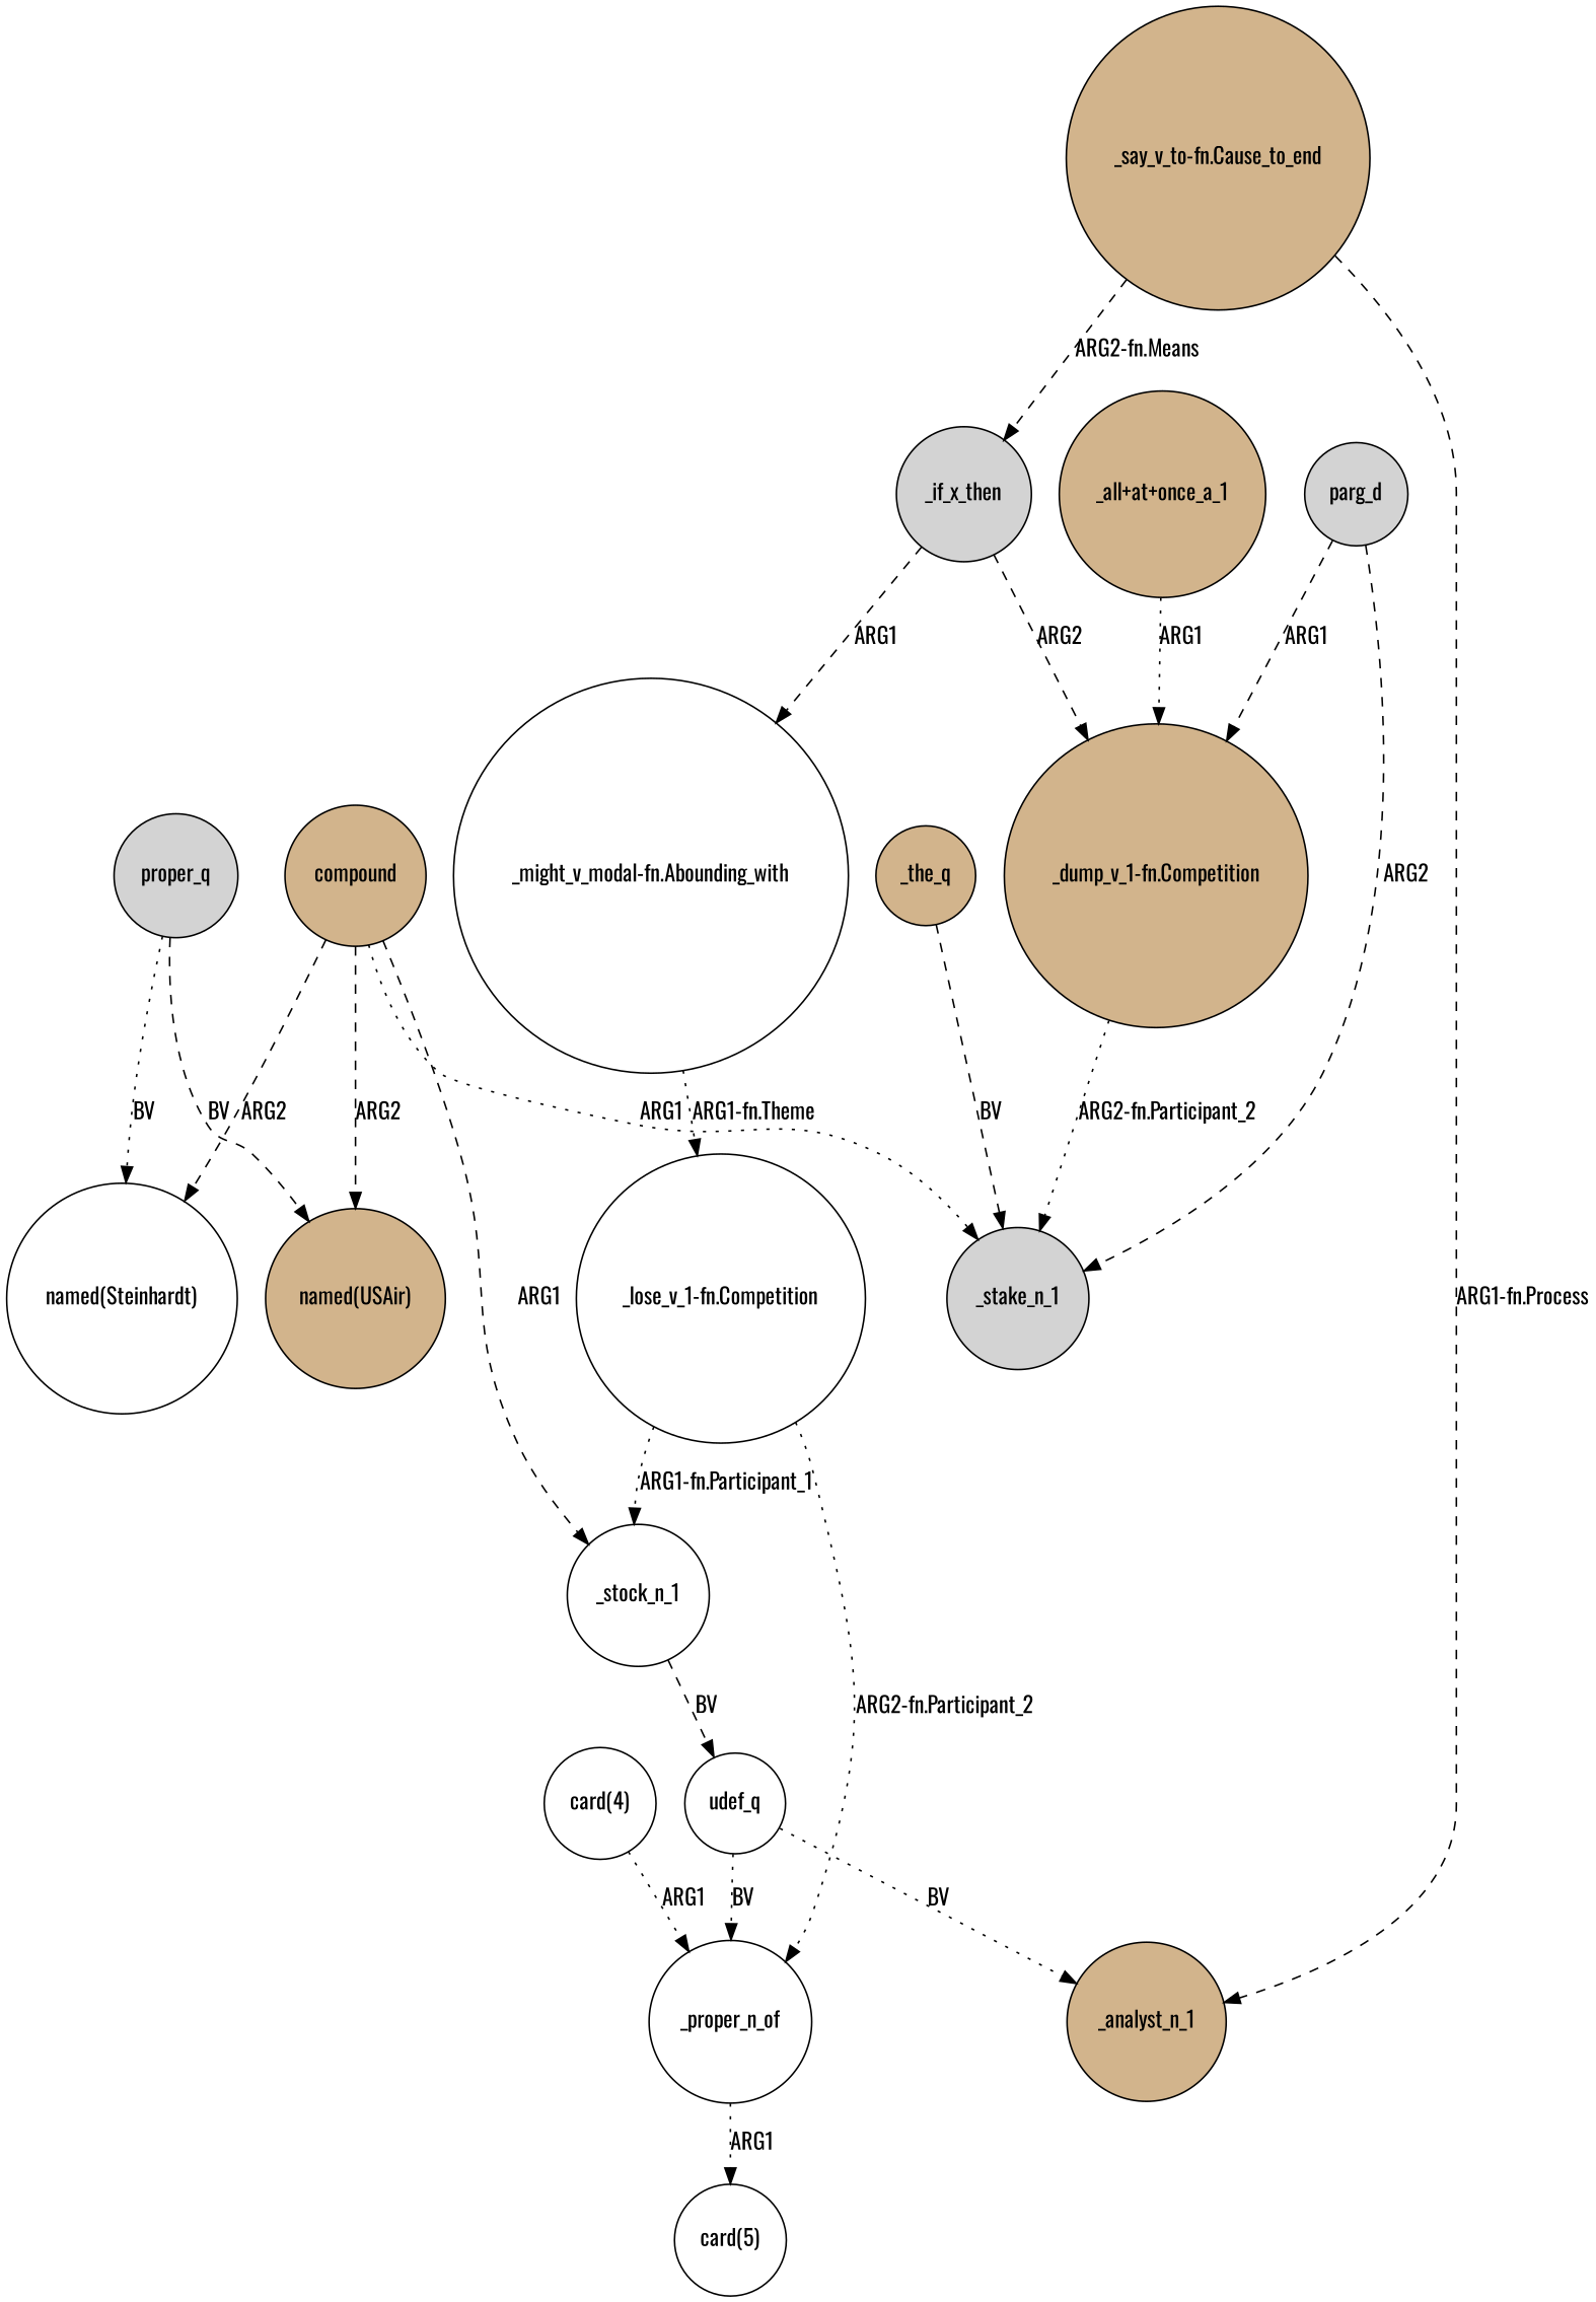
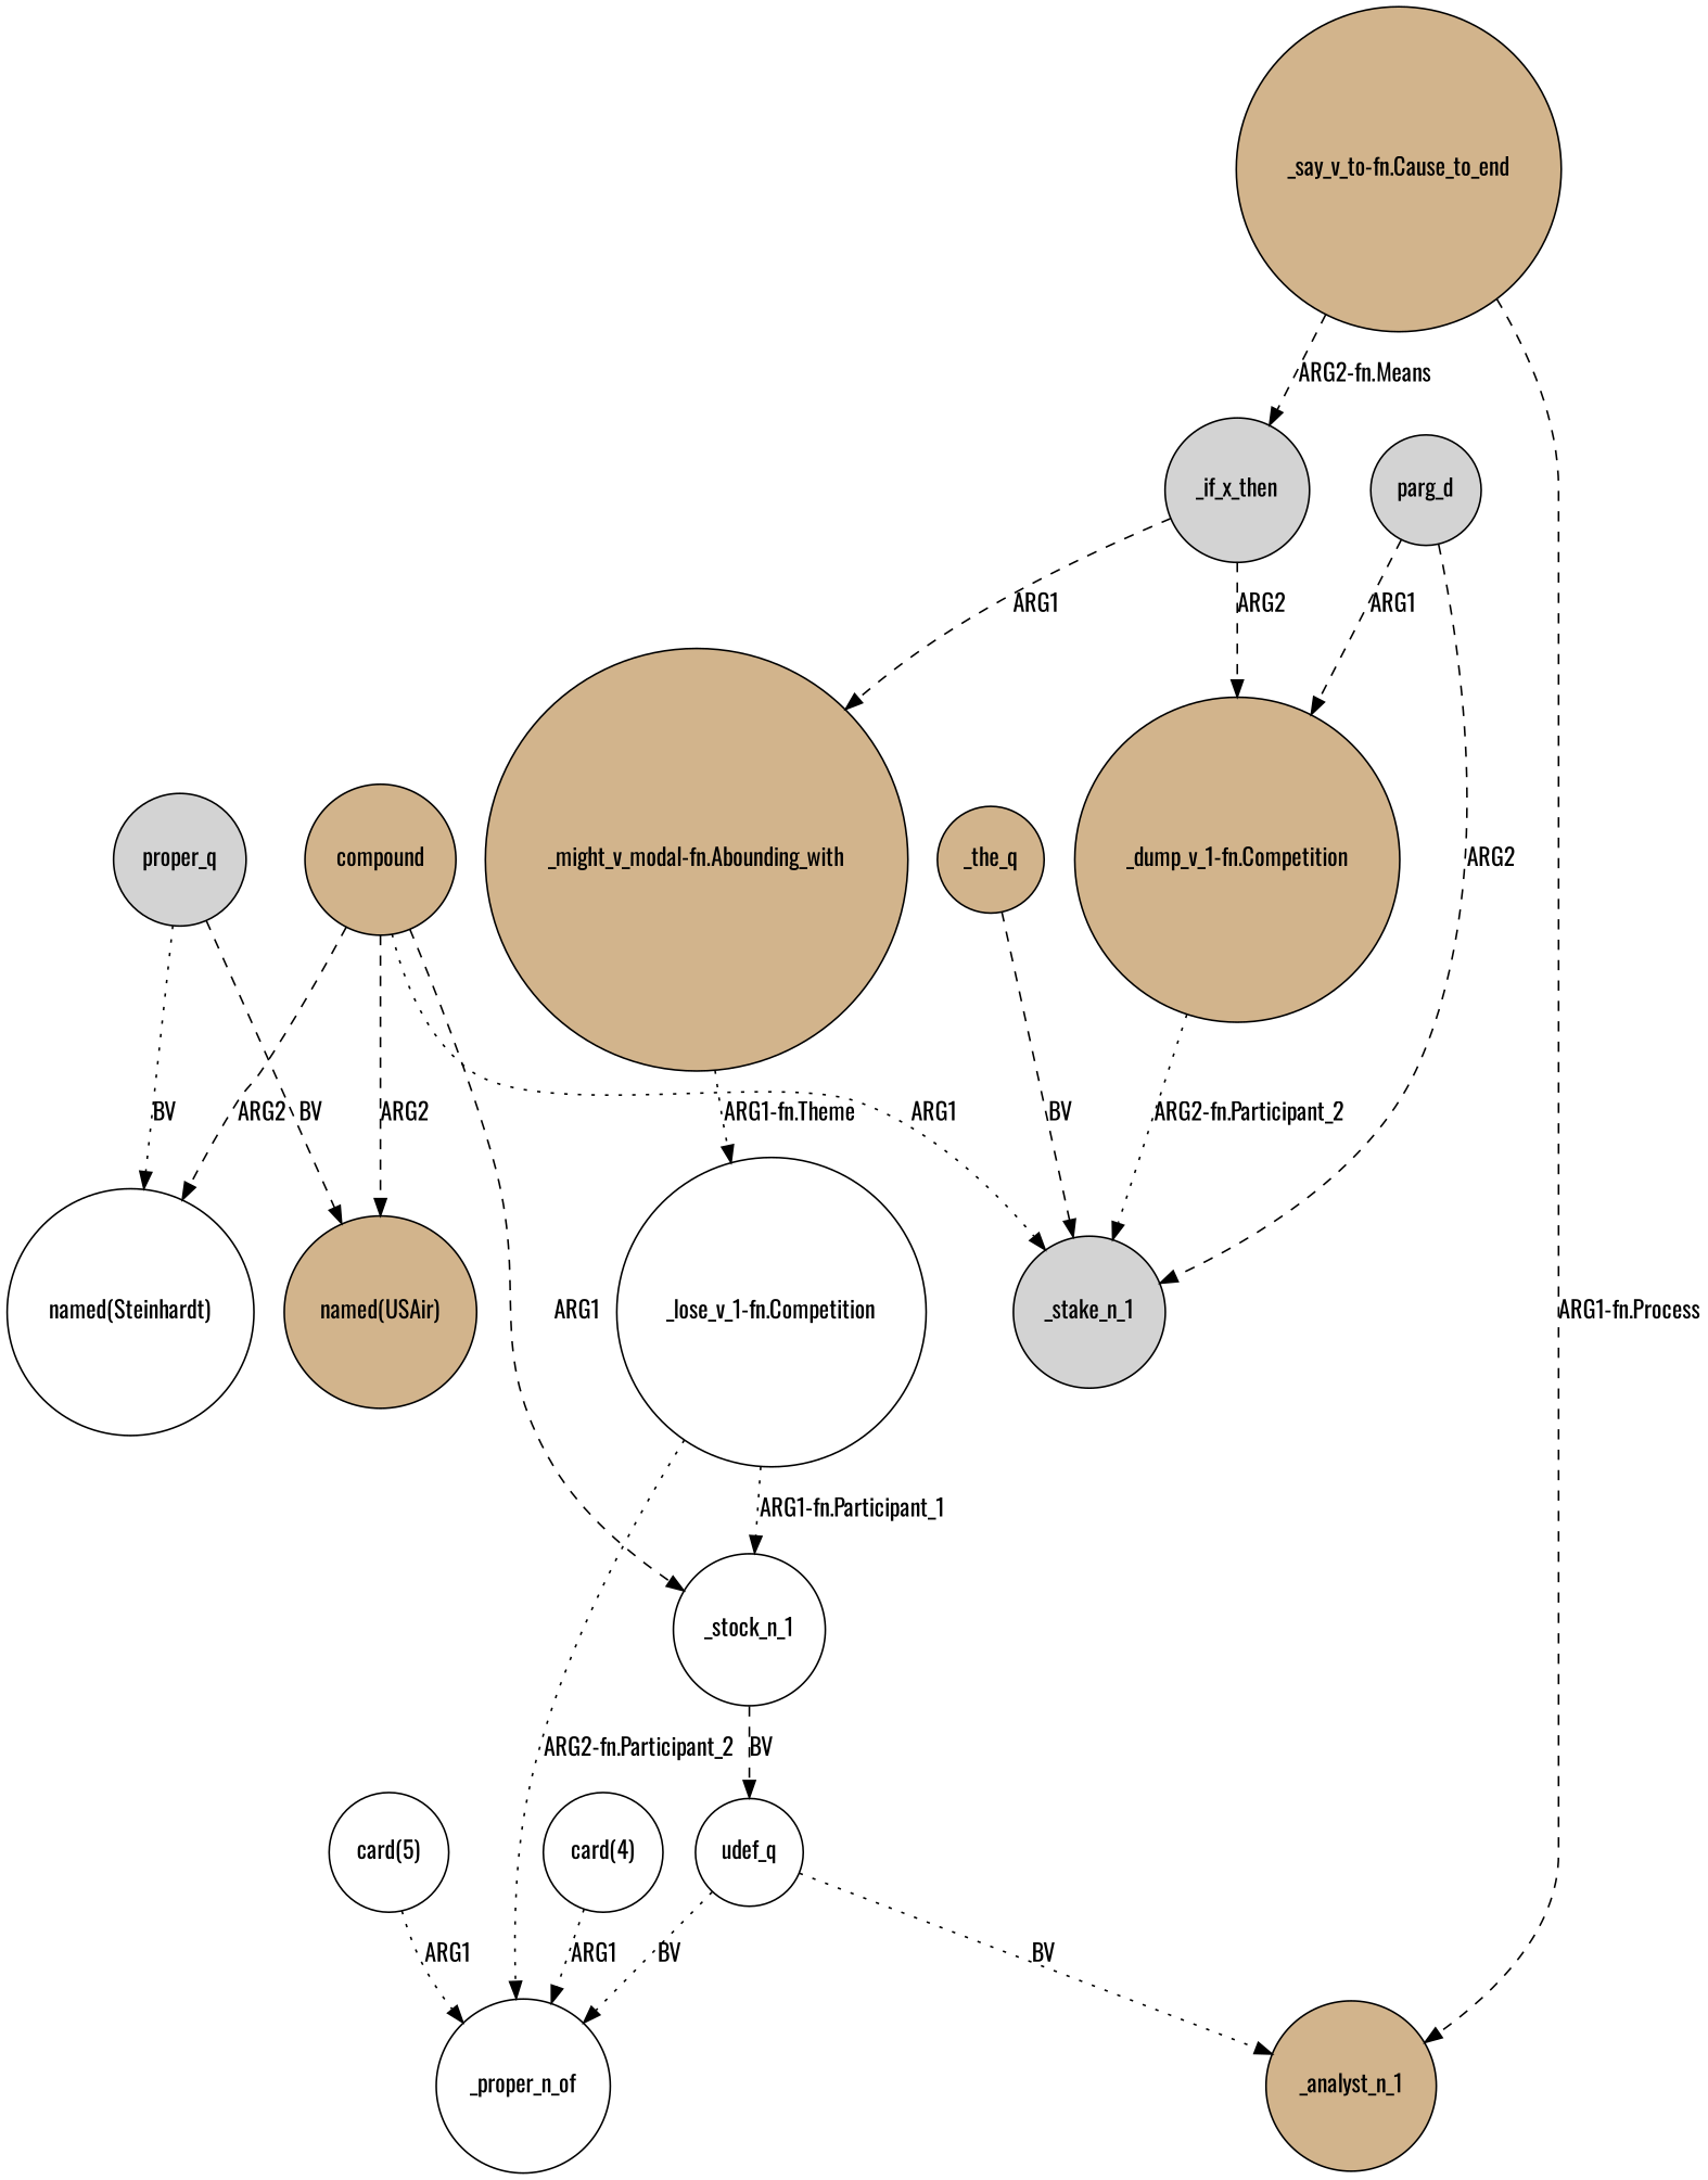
  digraph {
    fontname=Oswald
    node [fillcolor=tan fontname=Oswald shape=circle style=filled]
    edge [fontname=Oswald style=dashed]
    "named(Steinhardt)" [fillcolor=white]
    compound
    "named(USAir)"
    _stake_n_1 [fillcolor=lightgrey]
    _stock_n_1 [fillcolor=white]
    udef_q [fillcolor=white]
    "_lose_v_1-fn.Competition" [fillcolor=white]
-   "_might_v_modal-fn.Abounding_with" [fillcolor=white]
+   "_might_v_modal-fn.Abounding_with"
    n9 [fillcolor=white label=_proper_n_of]
    _if_x_then [fillcolor=lightgrey]
    "_say_v_to-fn.Cause_to_end"
    _analyst_n_1
    "_dump_v_1-fn.Competition"
    proper_q [fillcolor=lightgrey]
    "card(5)" [fillcolor=white]
    _the_q
-   "_all+at+once_a_1"
    parg_d [fillcolor=lightgrey]
    "card(4)" [fillcolor=white]
    compound -> "named(Steinhardt)" [label=ARG2]
    compound -> "named(USAir)" [label=ARG2]
    compound -> _stake_n_1 [label=ARG1 style=dotted]
    compound -> _stock_n_1 [label=ARG1]
    _stock_n_1 -> udef_q [label=BV]
    udef_q -> n9 [label=BV style=dotted]
    udef_q -> _analyst_n_1 [label=BV style=dotted]
    "_lose_v_1-fn.Competition" -> _stock_n_1 [label="ARG1-fn.Participant_1" style=dotted]
    "_lose_v_1-fn.Competition" -> n9 [label="ARG2-fn.Participant_2" style=dotted]
    "_might_v_modal-fn.Abounding_with" -> "_lose_v_1-fn.Competition" [label="ARG1-fn.Theme" style=dotted]
    _if_x_then -> "_might_v_modal-fn.Abounding_with" [label=ARG1]
    _if_x_then -> "_dump_v_1-fn.Competition" [label=ARG2]
    "_say_v_to-fn.Cause_to_end" -> _if_x_then [label="ARG2-fn.Means"]
    "_say_v_to-fn.Cause_to_end" -> _analyst_n_1 [label="ARG1-fn.Process"]
    "_dump_v_1-fn.Competition" -> _stake_n_1 [label="ARG2-fn.Participant_2" style=dotted]
    proper_q -> "named(Steinhardt)" [label=BV style=dotted]
    proper_q -> "named(USAir)" [label=BV]
-   n9 -> "card(5)" [label=ARG1 style=dotted]
+   "card(5)" -> n9 [label=ARG1 style=dotted]
    _the_q -> _stake_n_1 [label=BV]
-   "_all+at+once_a_1" -> "_dump_v_1-fn.Competition" [label=ARG1 style=dotted]
    parg_d -> _stake_n_1 [label=ARG2]
    parg_d -> "_dump_v_1-fn.Competition" [label=ARG1]
    "card(4)" -> n9 [label=ARG1 style=dotted]
  }
